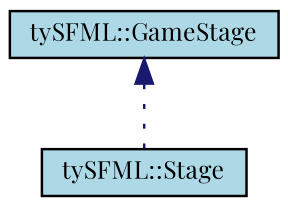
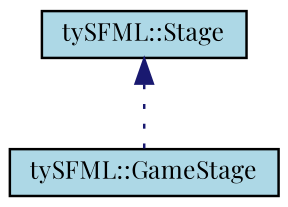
  digraph {
    fontname="Playfair Display"
    node [color=black fillcolor=lightblue fontname="Playfair Display" fontsize=10 shape=record style=filled]
    n1 [fontcolor=black height=0.2 label="tySFML::GameStage" width=0.4]
    n2 [height=0.2 label="tySFML::Stage" width=0.4]
-   n1 -> n2 [color=midnightblue dir=back fontname="Playfair Display" fontsize=10 labelfontname=Helvetica labelfontsize=10 style=dotted]
+   n2 -> n1 [color=midnightblue dir=back fontname="Playfair Display" fontsize=10 labelfontname=Helvetica labelfontsize=10 style=dotted]
  }
